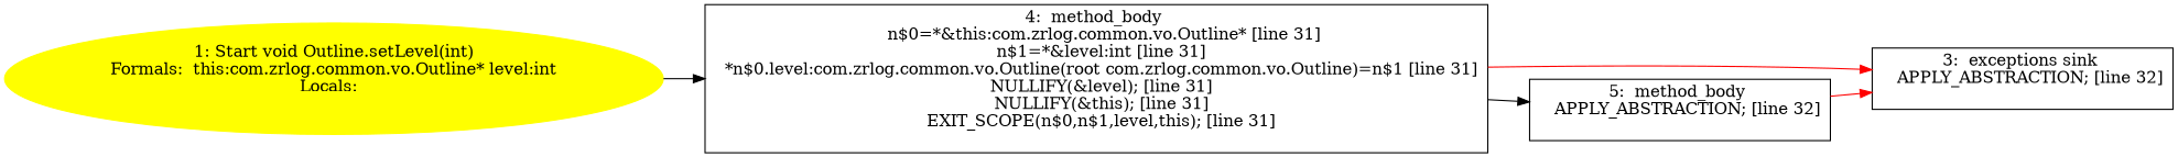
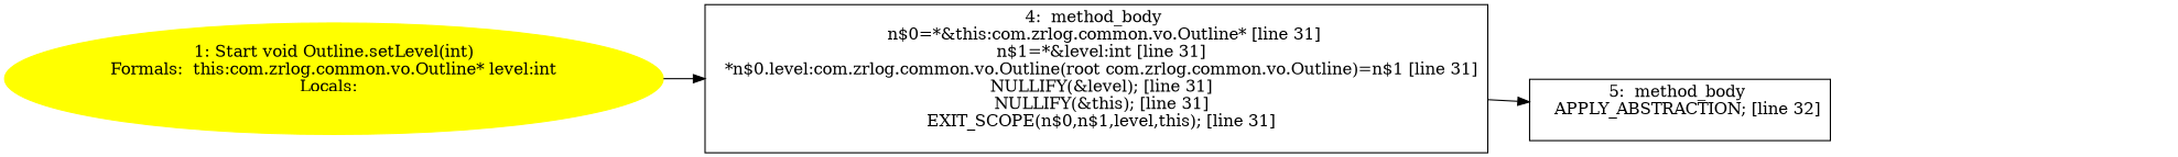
  digraph {
    rankdir=LR
    node [shape=box]
    n1 [color=yellow label="1: Start void Outline.setLevel(int)\nFormals:  this:com.zrlog.common.vo.Outline* level:int\nLocals:  \n  " style=filled shape=""]
    n2 [label="4:  method_body \n   n$0=*&this:com.zrlog.common.vo.Outline* [line 31]\n  n$1=*&level:int [line 31]\n  *n$0.level:com.zrlog.common.vo.Outline(root com.zrlog.common.vo.Outline)=n$1 [line 31]\n  NULLIFY(&level); [line 31]\n  NULLIFY(&this); [line 31]\n  EXIT_SCOPE(n$0,n$1,level,this); [line 31]\n "]
-   n3 [label="3:  exceptions sink \n   APPLY_ABSTRACTION; [line 32]\n "]
    n4 [label="5:  method_body \n   APPLY_ABSTRACTION; [line 32]\n "]
    n1 -> n2
-   n2 -> n3 [color=red]
    n2 -> n4
-   n4 -> n3 [color=red]
  }
